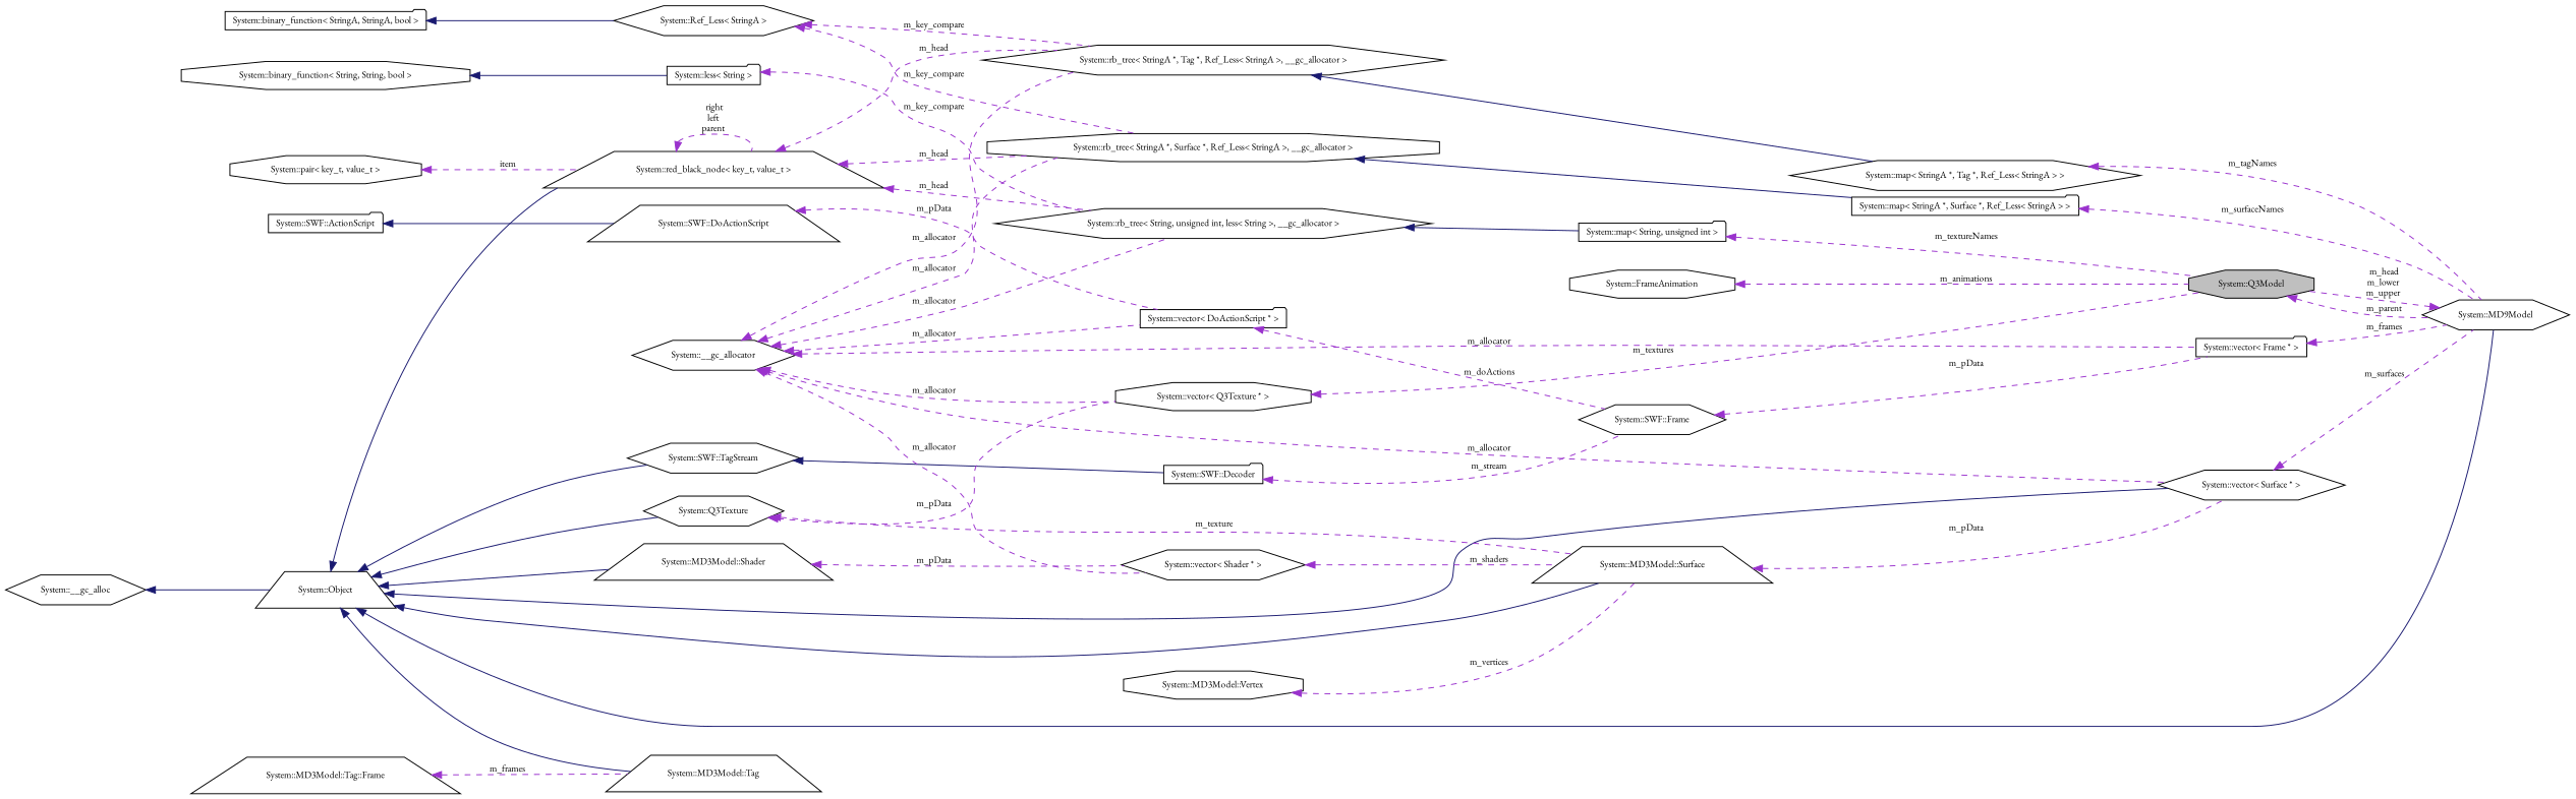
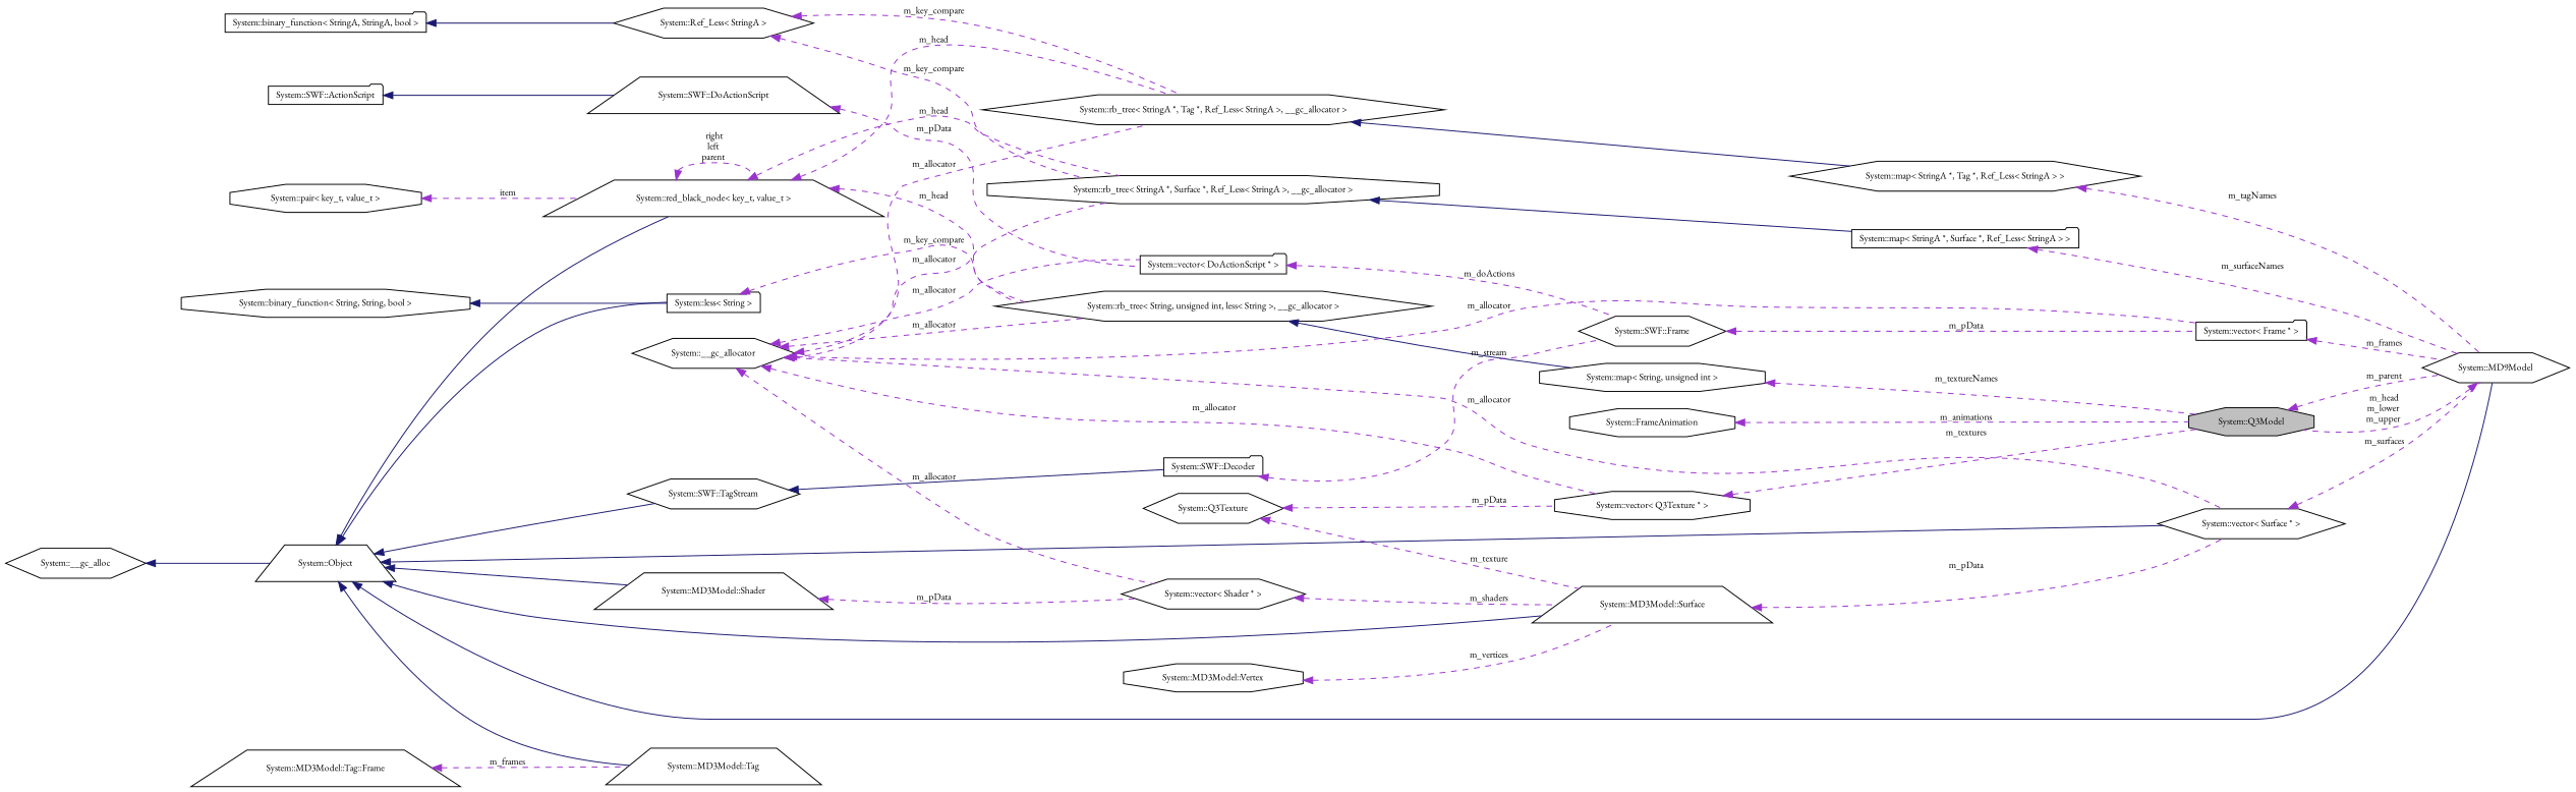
  digraph {
    fontname="EB Garamond"
    rankdir=LR
    node [color=black fillcolor=white fontname="EB Garamond" fontsize=10 shape=hexagon style=filled]
    edge [color=darkorchid3 dir=back fontname="EB Garamond" fontsize=10 labelfontname=Helvetica labelfontsize=10 style=dashed]
    n1 [fillcolor=grey75 fontcolor=black height=0.2 label="System::Q3Model" shape=octagon width=0.4]
    n2 [height=0.2 label="System::MD9Model" width=0.4]
    n3 [height=0.2 label="System::Object" shape=trapezium width=0.4]
    n4 [height=0.2 label="System::red_black_node\< key_t, value_t \>" shape=trapezium width=0.4]
    n5 [height=0.2 label="System::MD3Model::Tag" shape=trapezium width=0.4]
    n6 [height=0.2 label="System::SWF::TagStream" width=0.4]
    n7 [height=0.2 label="System::MD3Model::Surface" shape=trapezium width=0.4]
    n8 [height=0.2 label="System::MD3Model::Shader" shape=trapezium width=0.4]
    n9 [height=0.2 label="System::Q3Texture" width=0.4]
    n10 [height=0.2 label="System::vector\< Surface * \>" width=0.4]
    n11 [height=0.2 label="System::rb_tree\< String, unsigned int, less\< String \>, __gc_allocator \>" width=0.4]
    n12 [height=0.2 label="System::rb_tree\< StringA *, Tag *, Ref_Less\< StringA \>, __gc_allocator \>" width=0.4]
    n13 [height=0.2 label="System::rb_tree\< StringA *, Surface *, Ref_Less\< StringA \>, __gc_allocator \>" shape=octagon width=0.4]
    n14 [height=0.2 label="System::SWF::Decoder" shape=folder width=0.4]
    n15 [height=0.2 label="System::vector\< Shader * \>" width=0.4]
    n16 [height=0.2 label="System::vector\< Q3Texture * \>" shape=octagon width=0.4]
    n17 [height=0.2 label="System::__gc_alloc" width=0.4]
-   n18 [height=0.2 label="System::map\< String, unsigned int \>" shape=folder width=0.4]
+   n18 [height=0.2 label="System::map\< String, unsigned int \>" shape=octagon width=0.4]
    n19 [height=0.2 label="System::__gc_allocator" width=0.4]
    n20 [height=0.2 label="System::vector\< Frame * \>" shape=folder width=0.4]
    n21 [height=0.2 label="System::vector\< DoActionScript * \>" shape=folder width=0.4]
    n22 [height=0.2 label="System::SWF::Frame" width=0.4]
    n23 [height=0.2 label="System::map\< StringA *, Tag *, Ref_Less\< StringA \> \>" width=0.4]
    n24 [height=0.2 label="System::map\< StringA *, Surface *, Ref_Less\< StringA \> \>" shape=folder width=0.4]
    n25 [height=0.2 label="System::less\< String \>" shape=folder width=0.4]
    n26 [height=0.2 label="System::binary_function\< String, String, bool \>" shape=octagon width=0.4]
    n27 [height=0.2 label="System::pair\< key_t, value_t \>" shape=octagon width=0.4]
    n28 [height=0.2 label="System::FrameAnimation" shape=octagon width=0.4]
    n29 [height=0.2 label="System::MD3Model::Tag::Frame" shape=trapezium width=0.4]
    n30 [height=0.2 label="System::SWF::DoActionScript" shape=trapezium width=0.4]
    n31 [height=0.2 label="System::SWF::ActionScript" shape=folder width=0.4]
    n32 [height=0.2 label="System::MD3Model::Vertex" shape=octagon width=0.4]
    n33 [height=0.2 label="System::Ref_Less\< StringA \>" width=0.4]
    n34 [height=0.2 label="System::binary_function\< StringA, StringA, bool \>" shape=folder width=0.4]
    n1 -> n2 [label=" m_parent"]
    n2 -> n1 [label=" m_head\nm_lower\nm_upper"]
    n3 -> n2 [color=midnightblue style=solid]
    n3 -> n4 [color=midnightblue style=solid]
    n3 -> n5 [color=midnightblue style=solid]
    n3 -> n6 [color=midnightblue style=solid]
    n3 -> n7 [color=midnightblue style=solid]
    n3 -> n8 [color=midnightblue style=solid]
-   n3 -> n9 [color=midnightblue style=solid]
+   n3 -> n25 [color=midnightblue style=solid]
    n3 -> n10 [color=midnightblue style=solid]
    n4 -> n4 [label=" right\nleft\nparent"]
    n4 -> n11 [label=" m_head"]
    n4 -> n12 [label=" m_head"]
    n4 -> n13 [label=" m_head"]
    n6 -> n14 [color=midnightblue style=solid]
    n7 -> n10 [label=" m_pData"]
    n8 -> n15 [label=" m_pData"]
    n9 -> n7 [label=" m_texture"]
    n9 -> n16 [label=" m_pData"]
    n10 -> n2 [label=" m_surfaces"]
    n11 -> n18 [color=midnightblue style=solid]
    n12 -> n23 [color=midnightblue style=solid]
    n13 -> n24 [color=midnightblue style=solid]
    n14 -> n22 [label=" m_stream"]
    n15 -> n7 [label=" m_shaders"]
    n16 -> n1 [label=" m_textures"]
    n17 -> n3 [color=midnightblue style=solid]
    n18 -> n1 [label=" m_textureNames"]
    n19 -> n10 [label=" m_allocator"]
    n19 -> n11 [label=" m_allocator"]
    n19 -> n12 [label=" m_allocator"]
    n19 -> n13 [label=" m_allocator"]
    n19 -> n15 [label=" m_allocator"]
    n19 -> n16 [label=" m_allocator"]
    n19 -> n20 [label=" m_allocator"]
    n19 -> n21 [label=" m_allocator"]
    n20 -> n2 [label=" m_frames"]
    n21 -> n22 [label=" m_doActions"]
    n22 -> n20 [label=" m_pData"]
    n23 -> n2 [label=" m_tagNames"]
    n24 -> n2 [label=" m_surfaceNames"]
    n25 -> n11 [label=" m_key_compare"]
    n26 -> n25 [color=midnightblue style=solid]
    n27 -> n4 [label=" item"]
    n28 -> n1 [label=" m_animations"]
    n29 -> n5 [label=" m_frames"]
    n30 -> n21 [label=" m_pData"]
    n31 -> n30 [color=midnightblue style=solid]
    n32 -> n7 [label=" m_vertices"]
    n33 -> n12 [label=" m_key_compare"]
    n33 -> n13 [label=" m_key_compare"]
    n34 -> n33 [color=midnightblue style=solid]
  }
